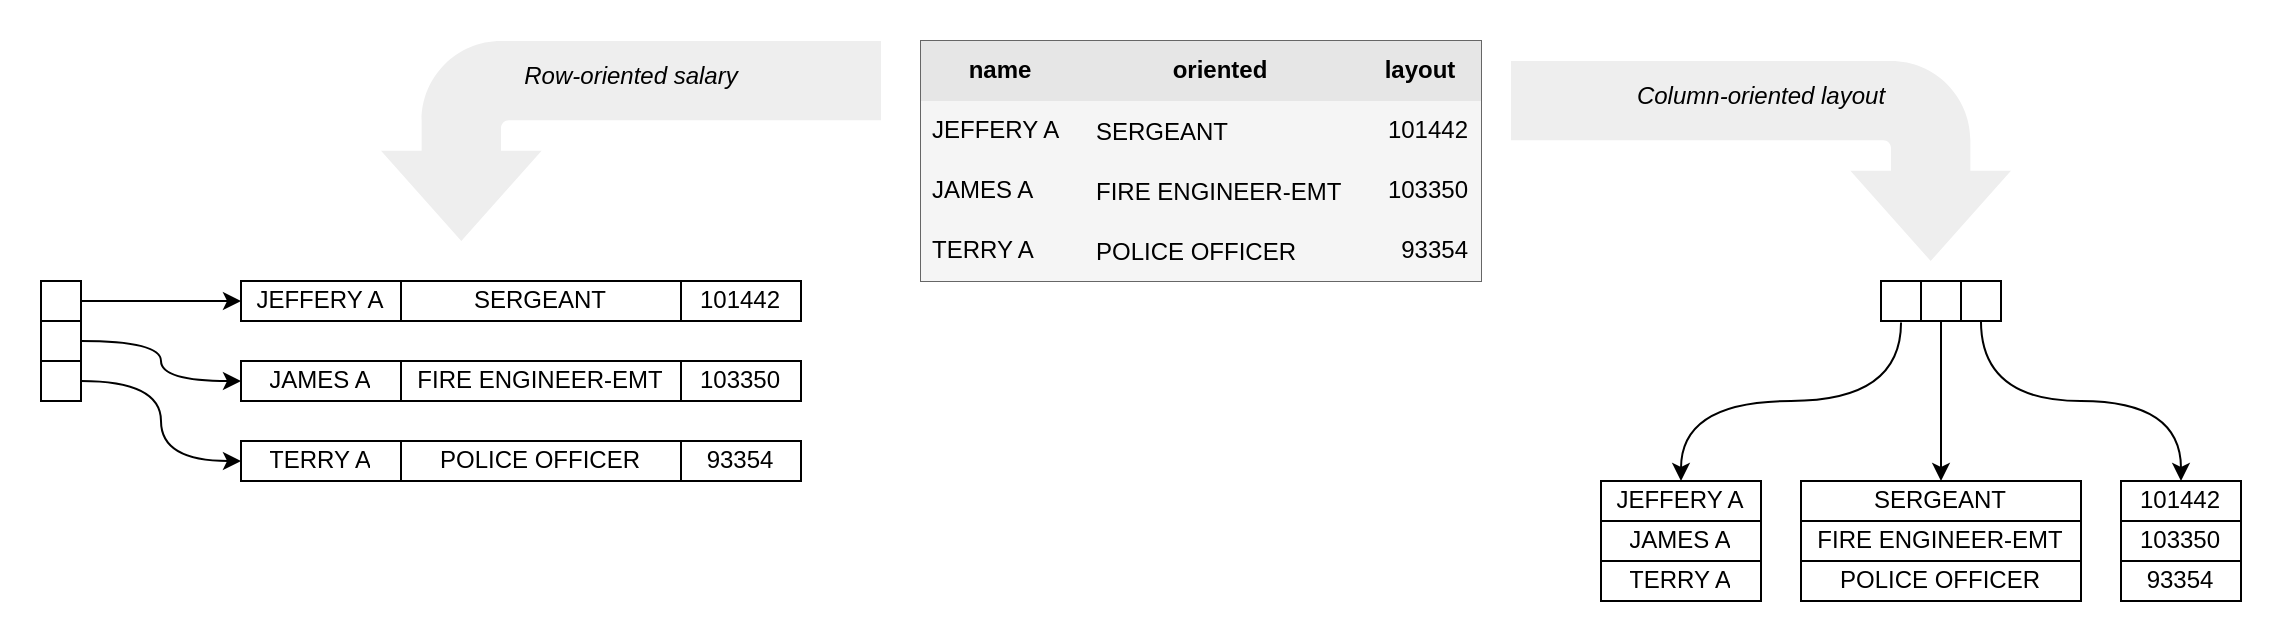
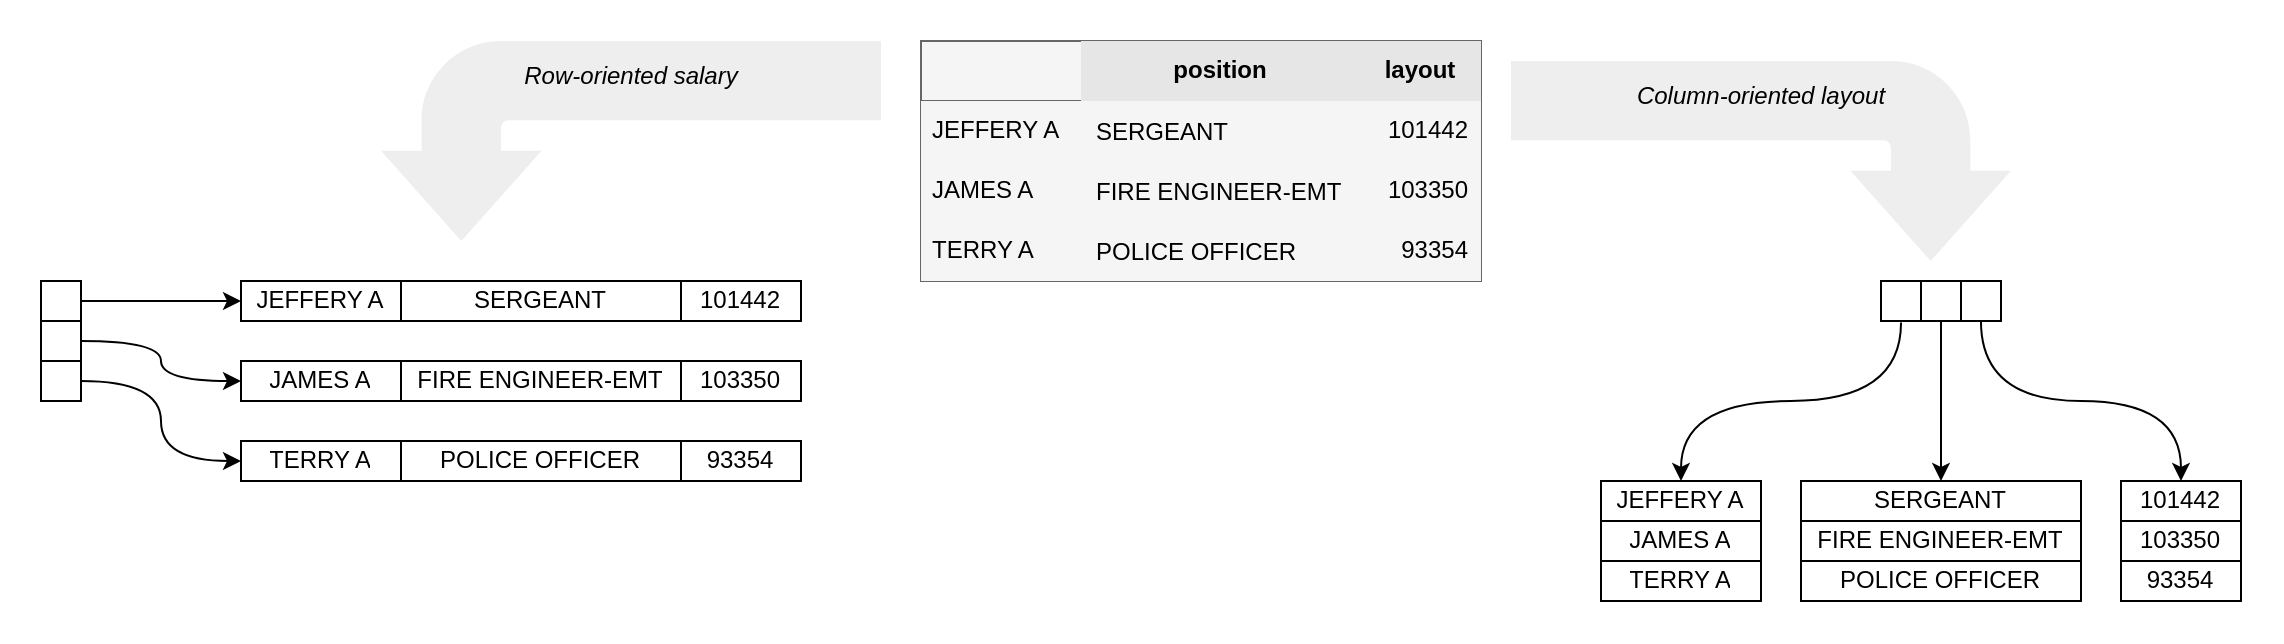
  <mxCell id="0" />
  <mxCell id="1" parent="0" />
  <mxCell id="2" style="edgeStyle=orthogonalEdgeStyle;rounded=0;orthogonalLoop=1;jettySize=auto;html=1;exitX=1;exitY=0.5;exitDx=0;exitDy=0;entryX=0;entryY=0.5;entryDx=0;entryDy=0;startSize=0;" edge="1" parent="1" source="40" target="25"><mxGeometry relative="1" as="geometry" /></mxCell>
  <mxCell id="3" style="edgeStyle=orthogonalEdgeStyle;rounded=0;orthogonalLoop=1;jettySize=auto;html=1;exitX=1;exitY=0.5;exitDx=0;exitDy=0;entryX=0;entryY=0.5;entryDx=0;entryDy=0;startSize=0;curved=1;" edge="1" parent="1" source="42" target="30"><mxGeometry relative="1" as="geometry" /></mxCell>
  <mxCell id="4" style="edgeStyle=orthogonalEdgeStyle;rounded=0;orthogonalLoop=1;jettySize=auto;html=1;exitX=1;exitY=0.5;exitDx=0;exitDy=0;entryX=0;entryY=0.5;entryDx=0;entryDy=0;startSize=0;curved=1;" edge="1" parent="1" source="44" target="35"><mxGeometry relative="1" as="geometry" /></mxCell>
  <mxCell id="5" value="" style="shape=table;html=1;whiteSpace=wrap;startSize=0;container=1;collapsible=0;childLayout=tableLayout;spacing=2;fillColor=#f5f5f5;strokeColor=#666666;fontColor=#333333;" vertex="1" parent="1"><mxGeometry x="460" y="20" width="280" height="120" as="geometry" /></mxCell>
  <mxCell id="6" style="shape=partialRectangle;html=1;whiteSpace=wrap;collapsible=0;dropTarget=0;pointerEvents=0;fillColor=none;top=0;left=0;bottom=0;right=0;points=[[0,0.5],[1,0.5]];portConstraint=eastwest;" vertex="1" parent="5"><mxGeometry width="280" height="30" as="geometry" /></mxCell>
- <mxCell id="7" value="name" style="shape=partialRectangle;html=1;whiteSpace=wrap;connectable=0;top=0;left=0;bottom=0;right=0;overflow=hidden;fillColor=#E6E6E6;fontStyle=1" vertex="1" parent="6"><mxGeometry width="80" height="30" as="geometry" /></mxCell>
- <mxCell id="8" value="oriented" style="shape=partialRectangle;html=1;whiteSpace=wrap;connectable=0;top=0;left=0;bottom=0;right=0;overflow=hidden;fillColor=#E6E6E6;fontStyle=1" vertex="1" parent="6"><mxGeometry x="80" width="140" height="30" as="geometry" /></mxCell>
+ <mxCell id="8" value="position" style="shape=partialRectangle;html=1;whiteSpace=wrap;connectable=0;top=0;left=0;bottom=0;right=0;overflow=hidden;fillColor=#E6E6E6;fontStyle=1" vertex="1" parent="6"><mxGeometry x="80" width="140" height="30" as="geometry" /></mxCell>
  <mxCell id="9" value="layout" style="shape=partialRectangle;html=1;whiteSpace=wrap;connectable=0;top=0;left=0;bottom=0;right=0;overflow=hidden;fillColor=#E6E6E6;fontStyle=1" vertex="1" parent="6"><mxGeometry x="220" width="60" height="30" as="geometry" /></mxCell>
  <mxCell id="10" value="" style="shape=partialRectangle;html=1;whiteSpace=wrap;collapsible=0;dropTarget=0;pointerEvents=0;fillColor=none;top=0;left=0;bottom=0;right=0;points=[[0,0.5],[1,0.5]];portConstraint=eastwest;" vertex="1" parent="5"><mxGeometry y="30" width="280" height="30" as="geometry" /></mxCell>
  <mxCell id="11" value="JEFFERY A" style="shape=partialRectangle;html=1;whiteSpace=wrap;connectable=0;top=0;left=0;bottom=0;right=0;overflow=hidden;align=left;spacing=6;fillColor=#F5F5F5;" vertex="1" parent="10"><mxGeometry width="80" height="30" as="geometry" /></mxCell>
  <mxCell id="12" value="SERGEANT" style="shape=partialRectangle;html=1;whiteSpace=wrap;connectable=0;top=0;left=0;bottom=0;right=0;overflow=hidden;align=left;spacing=8;fillColor=#F5F5F5;" vertex="1" parent="10"><mxGeometry x="80" width="140" height="30" as="geometry" /></mxCell>
  <mxCell id="13" value="101442" style="shape=partialRectangle;html=1;whiteSpace=wrap;connectable=0;top=0;left=0;bottom=0;right=0;overflow=hidden;align=right;spacing=6;fillColor=#F5F5F5;" vertex="1" parent="10"><mxGeometry x="220" width="60" height="30" as="geometry" /></mxCell>
  <mxCell id="14" value="" style="shape=partialRectangle;html=1;whiteSpace=wrap;collapsible=0;dropTarget=0;pointerEvents=0;fillColor=none;top=0;left=0;bottom=0;right=0;points=[[0,0.5],[1,0.5]];portConstraint=eastwest;" vertex="1" parent="5"><mxGeometry y="60" width="280" height="30" as="geometry" /></mxCell>
  <mxCell id="15" value="JAMES A" style="shape=partialRectangle;html=1;whiteSpace=wrap;connectable=0;top=0;left=0;bottom=0;right=0;overflow=hidden;align=left;spacing=6;fillColor=#F5F5F5;" vertex="1" parent="14"><mxGeometry width="80" height="30" as="geometry" /></mxCell>
  <mxCell id="16" value="FIRE ENGINEER-EMT" style="shape=partialRectangle;html=1;whiteSpace=wrap;connectable=0;top=0;left=0;bottom=0;right=0;overflow=hidden;align=left;spacing=8;fillColor=#F5F5F5;" vertex="1" parent="14"><mxGeometry x="80" width="140" height="30" as="geometry" /></mxCell>
  <mxCell id="17" value="103350" style="shape=partialRectangle;html=1;whiteSpace=wrap;connectable=0;top=0;left=0;bottom=0;right=0;overflow=hidden;align=right;spacing=6;fillColor=#F5F5F5;" vertex="1" parent="14"><mxGeometry x="220" width="60" height="30" as="geometry" /></mxCell>
  <mxCell id="18" value="" style="shape=partialRectangle;html=1;whiteSpace=wrap;collapsible=0;dropTarget=0;pointerEvents=0;fillColor=none;top=0;left=0;bottom=0;right=0;points=[[0,0.5],[1,0.5]];portConstraint=eastwest;" vertex="1" parent="5"><mxGeometry y="90" width="280" height="30" as="geometry" /></mxCell>
  <mxCell id="19" value="TERRY A" style="shape=partialRectangle;html=1;whiteSpace=wrap;connectable=0;top=0;left=0;bottom=0;right=0;overflow=hidden;align=left;spacing=6;fillColor=#F5F5F5;" vertex="1" parent="18"><mxGeometry width="80" height="30" as="geometry" /></mxCell>
  <mxCell id="20" value="POLICE OFFICER" style="shape=partialRectangle;html=1;whiteSpace=wrap;connectable=0;top=0;left=0;bottom=0;right=0;overflow=hidden;align=left;spacing=8;fillColor=#F5F5F5;" vertex="1" parent="18"><mxGeometry x="80" width="140" height="30" as="geometry" /></mxCell>
  <mxCell id="21" value="93354" style="shape=partialRectangle;html=1;whiteSpace=wrap;connectable=0;top=0;left=0;bottom=0;right=0;overflow=hidden;align=right;spacing=6;fillColor=#F5F5F5;" vertex="1" parent="18"><mxGeometry x="220" width="60" height="30" as="geometry" /></mxCell>
  <mxCell id="22" value="Row-oriented salary" style="html=1;shadow=0;dashed=0;align=center;verticalAlign=top;shape=mxgraph.arrows2.bendArrow;dy=19.84;dx=45.17;notch=0;arrowHead=80.31;rounded=1;startSize=0;fillColor=#eeeeee;flipH=1;direction=south;horizontal=1;spacing=6;strokeColor=none;fontStyle=2" vertex="1" parent="1"><mxGeometry x="190" y="20" width="250" height="100" as="geometry" /></mxCell>
  <mxCell id="23" value="Column-oriented layout" style="html=1;shadow=0;dashed=0;align=center;verticalAlign=top;shape=mxgraph.arrows2.bendArrow;dy=19.84;dx=45.17;notch=0;arrowHead=80.31;rounded=1;startSize=0;fillColor=#eeeeee;flipH=0;direction=south;horizontal=1;spacing=6;strokeColor=none;flipV=0;fontStyle=2" vertex="1" parent="1"><mxGeometry x="755" y="30" width="250" height="100" as="geometry" /></mxCell>
  <mxCell id="24" value="" style="shape=table;html=1;whiteSpace=wrap;startSize=0;container=1;collapsible=0;childLayout=tableLayout;align=left;fillColor=#FFFFFF;" vertex="1" parent="1"><mxGeometry x="120" y="140" width="280" height="20" as="geometry" /></mxCell>
  <mxCell id="25" value="" style="shape=partialRectangle;html=1;whiteSpace=wrap;collapsible=0;dropTarget=0;pointerEvents=0;fillColor=none;top=0;left=0;bottom=0;right=0;points=[[0,0.5],[1,0.5]];portConstraint=eastwest;" vertex="1" parent="24"><mxGeometry width="280" height="20" as="geometry" /></mxCell>
  <mxCell id="26" value="JEFFERY A" style="shape=partialRectangle;html=1;whiteSpace=wrap;connectable=0;fillColor=none;top=0;left=0;bottom=0;right=0;overflow=hidden;" vertex="1" parent="25"><mxGeometry width="80" height="20" as="geometry" /></mxCell>
  <mxCell id="27" value="SERGEANT" style="shape=partialRectangle;html=1;whiteSpace=wrap;connectable=0;fillColor=none;top=0;left=0;bottom=0;right=0;overflow=hidden;" vertex="1" parent="25"><mxGeometry x="80" width="140" height="20" as="geometry" /></mxCell>
  <mxCell id="28" value="101442" style="shape=partialRectangle;html=1;whiteSpace=wrap;connectable=0;fillColor=none;top=0;left=0;bottom=0;right=0;overflow=hidden;" vertex="1" parent="25"><mxGeometry x="220" width="60" height="20" as="geometry" /></mxCell>
  <mxCell id="29" value="" style="shape=table;html=1;whiteSpace=wrap;startSize=0;container=1;collapsible=0;childLayout=tableLayout;align=left;fillColor=#FFFFFF;" vertex="1" parent="1"><mxGeometry x="120" y="180" width="280" height="20" as="geometry" /></mxCell>
  <mxCell id="30" value="" style="shape=partialRectangle;html=1;whiteSpace=wrap;collapsible=0;dropTarget=0;pointerEvents=0;fillColor=none;top=0;left=0;bottom=0;right=0;points=[[0,0.5],[1,0.5]];portConstraint=eastwest;" vertex="1" parent="29"><mxGeometry width="280" height="20" as="geometry" /></mxCell>
  <mxCell id="31" value="JAMES A" style="shape=partialRectangle;html=1;whiteSpace=wrap;connectable=0;fillColor=none;top=0;left=0;bottom=0;right=0;overflow=hidden;" vertex="1" parent="30"><mxGeometry width="80" height="20" as="geometry" /></mxCell>
  <mxCell id="32" value="FIRE ENGINEER-EMT" style="shape=partialRectangle;html=1;whiteSpace=wrap;connectable=0;fillColor=none;top=0;left=0;bottom=0;right=0;overflow=hidden;" vertex="1" parent="30"><mxGeometry x="80" width="140" height="20" as="geometry" /></mxCell>
  <mxCell id="33" value="103350" style="shape=partialRectangle;html=1;whiteSpace=wrap;connectable=0;fillColor=none;top=0;left=0;bottom=0;right=0;overflow=hidden;" vertex="1" parent="30"><mxGeometry x="220" width="60" height="20" as="geometry" /></mxCell>
  <mxCell id="34" value="" style="shape=table;html=1;whiteSpace=wrap;startSize=0;container=1;collapsible=0;childLayout=tableLayout;align=left;fillColor=#FFFFFF;" vertex="1" parent="1"><mxGeometry x="120" y="220" width="280" height="20" as="geometry" /></mxCell>
  <mxCell id="35" value="" style="shape=partialRectangle;html=1;whiteSpace=wrap;collapsible=0;dropTarget=0;pointerEvents=0;fillColor=none;top=0;left=0;bottom=0;right=0;points=[[0,0.5],[1,0.5]];portConstraint=eastwest;" vertex="1" parent="34"><mxGeometry width="280" height="20" as="geometry" /></mxCell>
  <mxCell id="36" value="TERRY A" style="shape=partialRectangle;html=1;whiteSpace=wrap;connectable=0;fillColor=none;top=0;left=0;bottom=0;right=0;overflow=hidden;" vertex="1" parent="35"><mxGeometry width="80" height="20" as="geometry" /></mxCell>
  <mxCell id="37" value="POLICE OFFICER" style="shape=partialRectangle;html=1;whiteSpace=wrap;connectable=0;fillColor=none;top=0;left=0;bottom=0;right=0;overflow=hidden;" vertex="1" parent="35"><mxGeometry x="80" width="140" height="20" as="geometry" /></mxCell>
  <mxCell id="38" value="93354" style="shape=partialRectangle;html=1;whiteSpace=wrap;connectable=0;fillColor=none;top=0;left=0;bottom=0;right=0;overflow=hidden;" vertex="1" parent="35"><mxGeometry x="220" width="60" height="20" as="geometry" /></mxCell>
  <mxCell id="39" value="" style="shape=table;html=1;whiteSpace=wrap;startSize=0;container=1;collapsible=0;childLayout=tableLayout;fillColor=#FFFFFF;align=left;" vertex="1" parent="1"><mxGeometry x="20" y="140" width="20" height="60" as="geometry" /></mxCell>
  <mxCell id="40" value="" style="shape=partialRectangle;html=1;whiteSpace=wrap;collapsible=0;dropTarget=0;pointerEvents=0;fillColor=none;top=0;left=0;bottom=0;right=0;points=[[0,0.5],[1,0.5]];portConstraint=eastwest;" vertex="1" parent="39"><mxGeometry width="20" height="20" as="geometry" /></mxCell>
  <mxCell id="41" value="" style="shape=partialRectangle;html=1;whiteSpace=wrap;connectable=0;fillColor=none;top=0;left=0;bottom=0;right=0;overflow=hidden;" vertex="1" parent="40"><mxGeometry width="20" height="20" as="geometry" /></mxCell>
  <mxCell id="42" value="" style="shape=partialRectangle;html=1;whiteSpace=wrap;collapsible=0;dropTarget=0;pointerEvents=0;fillColor=none;top=0;left=0;bottom=0;right=0;points=[[0,0.5],[1,0.5]];portConstraint=eastwest;" vertex="1" parent="39"><mxGeometry y="20" width="20" height="20" as="geometry" /></mxCell>
  <mxCell id="43" value="" style="shape=partialRectangle;html=1;whiteSpace=wrap;connectable=0;fillColor=none;top=0;left=0;bottom=0;right=0;overflow=hidden;" vertex="1" parent="42"><mxGeometry width="20" height="20" as="geometry" /></mxCell>
  <mxCell id="44" value="" style="shape=partialRectangle;html=1;whiteSpace=wrap;collapsible=0;dropTarget=0;pointerEvents=0;fillColor=none;top=0;left=0;bottom=0;right=0;points=[[0,0.5],[1,0.5]];portConstraint=eastwest;" vertex="1" parent="39"><mxGeometry y="40" width="20" height="20" as="geometry" /></mxCell>
  <mxCell id="45" value="" style="shape=partialRectangle;html=1;whiteSpace=wrap;connectable=0;fillColor=none;top=0;left=0;bottom=0;right=0;overflow=hidden;" vertex="1" parent="44"><mxGeometry width="20" height="20" as="geometry" /></mxCell>
  <mxCell id="46" value="" style="shape=table;html=1;whiteSpace=wrap;startSize=0;container=1;collapsible=0;childLayout=tableLayout;fillColor=#FFFFFF;align=center;" vertex="1" parent="1"><mxGeometry x="940" y="140" width="60" height="20" as="geometry" /></mxCell>
  <mxCell id="47" value="" style="shape=partialRectangle;html=1;whiteSpace=wrap;collapsible=0;dropTarget=0;pointerEvents=0;fillColor=none;top=0;left=0;bottom=0;right=0;points=[[0,0.5],[1,0.5]];portConstraint=eastwest;" vertex="1" parent="46"><mxGeometry width="60" height="20" as="geometry" /></mxCell>
  <mxCell id="48" value="" style="shape=partialRectangle;html=1;whiteSpace=wrap;connectable=0;fillColor=none;top=0;left=0;bottom=0;right=0;overflow=hidden;" vertex="1" parent="47"><mxGeometry width="20" height="20" as="geometry" /></mxCell>
  <mxCell id="49" value="" style="shape=partialRectangle;html=1;whiteSpace=wrap;connectable=0;fillColor=none;top=0;left=0;bottom=0;right=0;overflow=hidden;" vertex="1" parent="47"><mxGeometry x="20" width="20" height="20" as="geometry" /></mxCell>
  <mxCell id="50" value="" style="shape=partialRectangle;html=1;whiteSpace=wrap;connectable=0;fillColor=none;top=0;left=0;bottom=0;right=0;overflow=hidden;" vertex="1" parent="47"><mxGeometry x="40" width="20" height="20" as="geometry" /></mxCell>
  <mxCell id="51" value="" style="shape=table;html=1;whiteSpace=wrap;startSize=0;container=1;collapsible=0;childLayout=tableLayout;fillColor=#FFFFFF;align=center;" vertex="1" parent="1"><mxGeometry x="800" y="240" width="80" height="60" as="geometry" /></mxCell>
  <mxCell id="52" value="" style="shape=partialRectangle;html=1;whiteSpace=wrap;collapsible=0;dropTarget=0;pointerEvents=0;fillColor=none;top=0;left=0;bottom=0;right=0;points=[[0,0.5],[1,0.5]];portConstraint=eastwest;" vertex="1" parent="51"><mxGeometry width="80" height="20" as="geometry" /></mxCell>
  <mxCell id="53" value="JEFFERY A" style="shape=partialRectangle;html=1;whiteSpace=wrap;connectable=0;fillColor=none;top=0;left=0;bottom=0;right=0;overflow=hidden;" vertex="1" parent="52"><mxGeometry width="80" height="20" as="geometry" /></mxCell>
  <mxCell id="54" value="" style="shape=partialRectangle;html=1;whiteSpace=wrap;collapsible=0;dropTarget=0;pointerEvents=0;fillColor=none;top=0;left=0;bottom=0;right=0;points=[[0,0.5],[1,0.5]];portConstraint=eastwest;" vertex="1" parent="51"><mxGeometry y="20" width="80" height="20" as="geometry" /></mxCell>
  <mxCell id="55" value="JAMES A" style="shape=partialRectangle;html=1;whiteSpace=wrap;connectable=0;fillColor=none;top=0;left=0;bottom=0;right=0;overflow=hidden;" vertex="1" parent="54"><mxGeometry width="80" height="20" as="geometry" /></mxCell>
  <mxCell id="56" value="" style="shape=partialRectangle;html=1;whiteSpace=wrap;collapsible=0;dropTarget=0;pointerEvents=0;fillColor=none;top=0;left=0;bottom=0;right=0;points=[[0,0.5],[1,0.5]];portConstraint=eastwest;" vertex="1" parent="51"><mxGeometry y="40" width="80" height="20" as="geometry" /></mxCell>
  <mxCell id="57" value="TERRY A" style="shape=partialRectangle;html=1;whiteSpace=wrap;connectable=0;fillColor=none;top=0;left=0;bottom=0;right=0;overflow=hidden;" vertex="1" parent="56"><mxGeometry width="80" height="20" as="geometry" /></mxCell>
  <mxCell id="58" value="" style="shape=table;html=1;whiteSpace=wrap;startSize=0;container=1;collapsible=0;childLayout=tableLayout;fillColor=#FFFFFF;align=center;" vertex="1" parent="1"><mxGeometry x="900" y="240" width="140" height="60" as="geometry" /></mxCell>
  <mxCell id="59" value="" style="shape=partialRectangle;html=1;whiteSpace=wrap;collapsible=0;dropTarget=0;pointerEvents=0;fillColor=none;top=0;left=0;bottom=0;right=0;points=[[0,0.5],[1,0.5]];portConstraint=eastwest;" vertex="1" parent="58"><mxGeometry width="140" height="20" as="geometry" /></mxCell>
  <mxCell id="60" value="SERGEANT" style="shape=partialRectangle;html=1;whiteSpace=wrap;connectable=0;fillColor=none;top=0;left=0;bottom=0;right=0;overflow=hidden;" vertex="1" parent="59"><mxGeometry width="140" height="20" as="geometry" /></mxCell>
  <mxCell id="61" value="" style="shape=partialRectangle;html=1;whiteSpace=wrap;collapsible=0;dropTarget=0;pointerEvents=0;fillColor=none;top=0;left=0;bottom=0;right=0;points=[[0,0.5],[1,0.5]];portConstraint=eastwest;" vertex="1" parent="58"><mxGeometry y="20" width="140" height="20" as="geometry" /></mxCell>
  <mxCell id="62" value="FIRE ENGINEER-EMT" style="shape=partialRectangle;html=1;whiteSpace=wrap;connectable=0;fillColor=none;top=0;left=0;bottom=0;right=0;overflow=hidden;" vertex="1" parent="61"><mxGeometry width="140" height="20" as="geometry" /></mxCell>
  <mxCell id="63" value="" style="shape=partialRectangle;html=1;whiteSpace=wrap;collapsible=0;dropTarget=0;pointerEvents=0;fillColor=none;top=0;left=0;bottom=0;right=0;points=[[0,0.5],[1,0.5]];portConstraint=eastwest;" vertex="1" parent="58"><mxGeometry y="40" width="140" height="20" as="geometry" /></mxCell>
  <mxCell id="64" value="POLICE OFFICER" style="shape=partialRectangle;html=1;whiteSpace=wrap;connectable=0;fillColor=none;top=0;left=0;bottom=0;right=0;overflow=hidden;" vertex="1" parent="63"><mxGeometry width="140" height="20" as="geometry" /></mxCell>
  <mxCell id="65" value="" style="shape=table;html=1;whiteSpace=wrap;startSize=0;container=1;collapsible=0;childLayout=tableLayout;fillColor=#FFFFFF;align=center;" vertex="1" parent="1"><mxGeometry x="1060" y="240" width="60" height="60" as="geometry" /></mxCell>
  <mxCell id="66" value="" style="shape=partialRectangle;html=1;whiteSpace=wrap;collapsible=0;dropTarget=0;pointerEvents=0;fillColor=none;top=0;left=0;bottom=0;right=0;points=[[0,0.5],[1,0.5]];portConstraint=eastwest;" vertex="1" parent="65"><mxGeometry width="60" height="20" as="geometry" /></mxCell>
  <mxCell id="67" value="101442" style="shape=partialRectangle;html=1;whiteSpace=wrap;connectable=0;fillColor=none;top=0;left=0;bottom=0;right=0;overflow=hidden;" vertex="1" parent="66"><mxGeometry width="60" height="20" as="geometry" /></mxCell>
  <mxCell id="68" value="" style="shape=partialRectangle;html=1;whiteSpace=wrap;collapsible=0;dropTarget=0;pointerEvents=0;fillColor=none;top=0;left=0;bottom=0;right=0;points=[[0,0.5],[1,0.5]];portConstraint=eastwest;" vertex="1" parent="65"><mxGeometry y="20" width="60" height="20" as="geometry" /></mxCell>
  <mxCell id="69" value="103350" style="shape=partialRectangle;html=1;whiteSpace=wrap;connectable=0;fillColor=none;top=0;left=0;bottom=0;right=0;overflow=hidden;" vertex="1" parent="68"><mxGeometry width="60" height="20" as="geometry" /></mxCell>
  <mxCell id="70" value="" style="shape=partialRectangle;html=1;whiteSpace=wrap;collapsible=0;dropTarget=0;pointerEvents=0;fillColor=none;top=0;left=0;bottom=0;right=0;points=[[0,0.5],[1,0.5]];portConstraint=eastwest;" vertex="1" parent="65"><mxGeometry y="40" width="60" height="20" as="geometry" /></mxCell>
  <mxCell id="71" value="93354" style="shape=partialRectangle;html=1;whiteSpace=wrap;connectable=0;fillColor=none;top=0;left=0;bottom=0;right=0;overflow=hidden;" vertex="1" parent="70"><mxGeometry width="60" height="20" as="geometry" /></mxCell>
  <mxCell id="72" style="edgeStyle=orthogonalEdgeStyle;curved=1;rounded=0;orthogonalLoop=1;jettySize=auto;html=1;startSize=0;exitX=0.167;exitY=1.04;exitDx=0;exitDy=0;exitPerimeter=0;entryX=0.5;entryY=0;entryDx=0;entryDy=0;entryPerimeter=0;" edge="1" parent="1" source="47" target="52"><mxGeometry relative="1" as="geometry"><mxPoint x="930" y="161" as="sourcePoint" /><mxPoint x="842" y="230" as="targetPoint" /></mxGeometry></mxCell>
  <mxCell id="73" style="edgeStyle=orthogonalEdgeStyle;curved=1;rounded=0;orthogonalLoop=1;jettySize=auto;html=1;exitX=0.5;exitY=1;exitDx=0;exitDy=0;entryX=0.5;entryY=0;entryDx=0;entryDy=0;entryPerimeter=0;startSize=0;exitPerimeter=0;" edge="1" parent="1" source="47" target="59"><mxGeometry relative="1" as="geometry" /></mxCell>
  <mxCell id="74" style="edgeStyle=orthogonalEdgeStyle;curved=1;rounded=0;orthogonalLoop=1;jettySize=auto;html=1;exitX=0.833;exitY=1;exitDx=0;exitDy=0;startSize=0;exitPerimeter=0;entryX=0.5;entryY=0;entryDx=0;entryDy=0;entryPerimeter=0;" edge="1" parent="1" source="47" target="66"><mxGeometry relative="1" as="geometry"><mxPoint x="1100" y="210" as="targetPoint" /></mxGeometry></mxCell>
